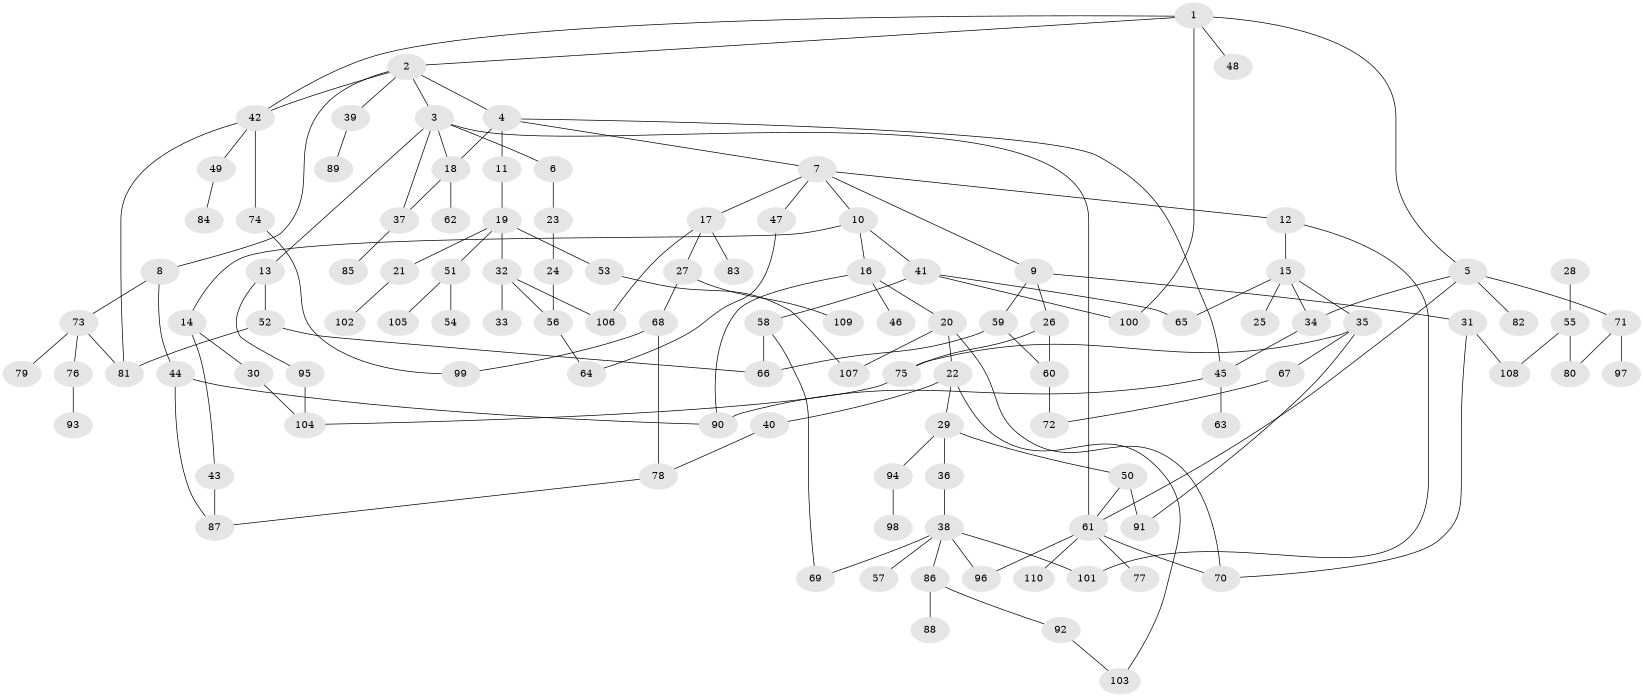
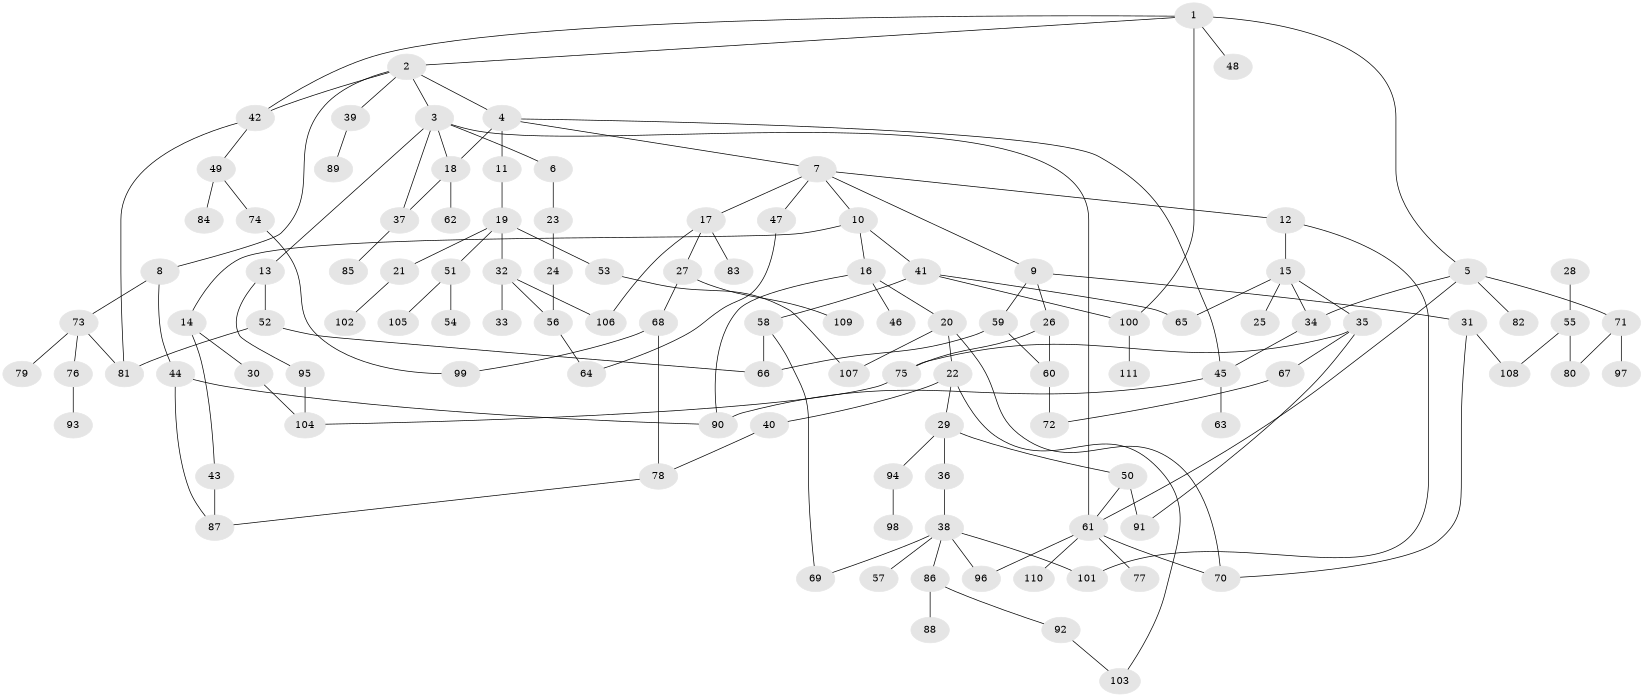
  graph {
    node [color=gray90 style=filled]
    1
    2
    5
    42
    48
    100
    3
    4
    8
    39
    61
    34
    71
    82
    49
    74
    81
+   111
    6
    13
    18
    37
    7
    11
    45
    44
    73
    89
    23
    52
    95
    62
    28
    55
    85
    70
    96
    77
    110
    9
    10
    12
    17
    47
    19
    90
    63
    80
    97
    24
    26
    31
    59
    14
    16
    41
    15
    101
    27
    83
    106
    64
    87
    76
    79
    60
    75
    108
    66
    30
    43
    20
    46
    65
    58
    21
    32
    51
    53
    25
    35
    104
    67
    91
    22
    107
    68
    109
    102
    56
    33
    54
    105
    29
    40
    103
    36
    50
    94
    78
    72
    99
    38
    98
    57
    69
    86
    88
    92
    84
    93
    1 -- 2
    1 -- 5
    1 -- 42
    1 -- 48
    1 -- 100
    2 -- 42
    2 -- 3
    2 -- 4
    2 -- 8
    2 -- 39
    5 -- 61
    5 -- 34
    5 -- 71
    5 -- 82
    42 -- 49
-   42 -- 74
+   49 -- 74
    42 -- 81
+   100 -- 111
    3 -- 61
    3 -- 6
    3 -- 13
    3 -- 18
    3 -- 37
    4 -- 18
    4 -- 7
    4 -- 11
    4 -- 45
    8 -- 44
    8 -- 73
    39 -- 89
    61 -- 70
    61 -- 96
    61 -- 77
    61 -- 110
    34 -- 45
    71 -- 80
    71 -- 97
    49 -- 84
    74 -- 99
    6 -- 23
    13 -- 52
    13 -- 95
    18 -- 37
    18 -- 62
    37 -- 85
    7 -- 9
    7 -- 10
    7 -- 12
    7 -- 17
    7 -- 47
    11 -- 19
    45 -- 90
    45 -- 63
    44 -- 90
    44 -- 87
    73 -- 81
    73 -- 76
    73 -- 79
    23 -- 24
    52 -- 81
    52 -- 66
    95 -- 104
    28 -- 55
    55 -- 80
    55 -- 108
    9 -- 26
    9 -- 31
    9 -- 59
    10 -- 14
    10 -- 16
    10 -- 41
    12 -- 15
    12 -- 101
    17 -- 27
    17 -- 83
    17 -- 106
    47 -- 64
    19 -- 21
    19 -- 32
    19 -- 51
    19 -- 53
    24 -- 56
    26 -- 60
    26 -- 75
    31 -- 70
    31 -- 108
    59 -- 60
    59 -- 66
    14 -- 30
    14 -- 43
    16 -- 90
    16 -- 20
    16 -- 46
    41 -- 100
    41 -- 65
    41 -- 58
    15 -- 34
    15 -- 65
    15 -- 25
    15 -- 35
    27 -- 68
    27 -- 109
    76 -- 93
    60 -- 72
    75 -- 104
    30 -- 104
    43 -- 87
    20 -- 70
    20 -- 22
    20 -- 107
    58 -- 66
    58 -- 69
    21 -- 102
    32 -- 106
    32 -- 56
    32 -- 33
    51 -- 54
    51 -- 105
    53 -- 107
    35 -- 75
    35 -- 67
    35 -- 91
    67 -- 72
    22 -- 29
    22 -- 40
    22 -- 103
    68 -- 78
    68 -- 99
    56 -- 64
    29 -- 36
    29 -- 50
    29 -- 94
    40 -- 78
    36 -- 38
    50 -- 61
    50 -- 91
    94 -- 98
    78 -- 87
    38 -- 96
    38 -- 101
    38 -- 57
    38 -- 69
    38 -- 86
    86 -- 88
    86 -- 92
    92 -- 103
  }
